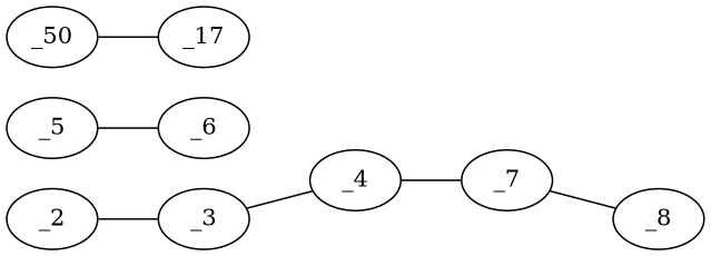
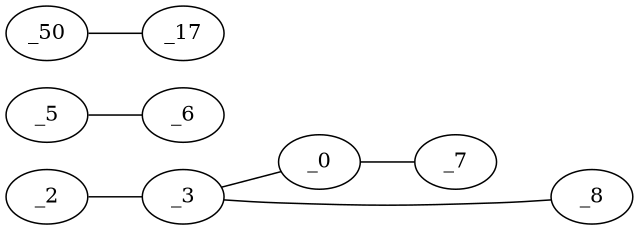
  graph {
    rankdir=LR
    node [charge=0 chem=1 symbol="C  " x=4.5981 y=-0.5]
    edge [valence=1]
    _2 [chem=2 symbol="O  " x=3.7321]
    _3 [y=-1]
    _6 [chem=2 symbol="O  " y=1]
    n4 [chem=2 label=_50 symbol="O  " x=2.866 y=1]
    n5 [label=_17 x=2 y=0.5]
-   _4 [x=5.4641]
+   _4 [x=5.4641 label=_0]
    _7 [x=6.4152 y=-0.809]
    _5 [x=5.4641 y=0.5]
    _8 [x=7.0029 y=0]
    _2 -- _3
    _3 -- _4
    n4 -- n5
    _4 -- _7
-   _7 -- _8
+   _3 -- _8
    _5 -- _6
  }
